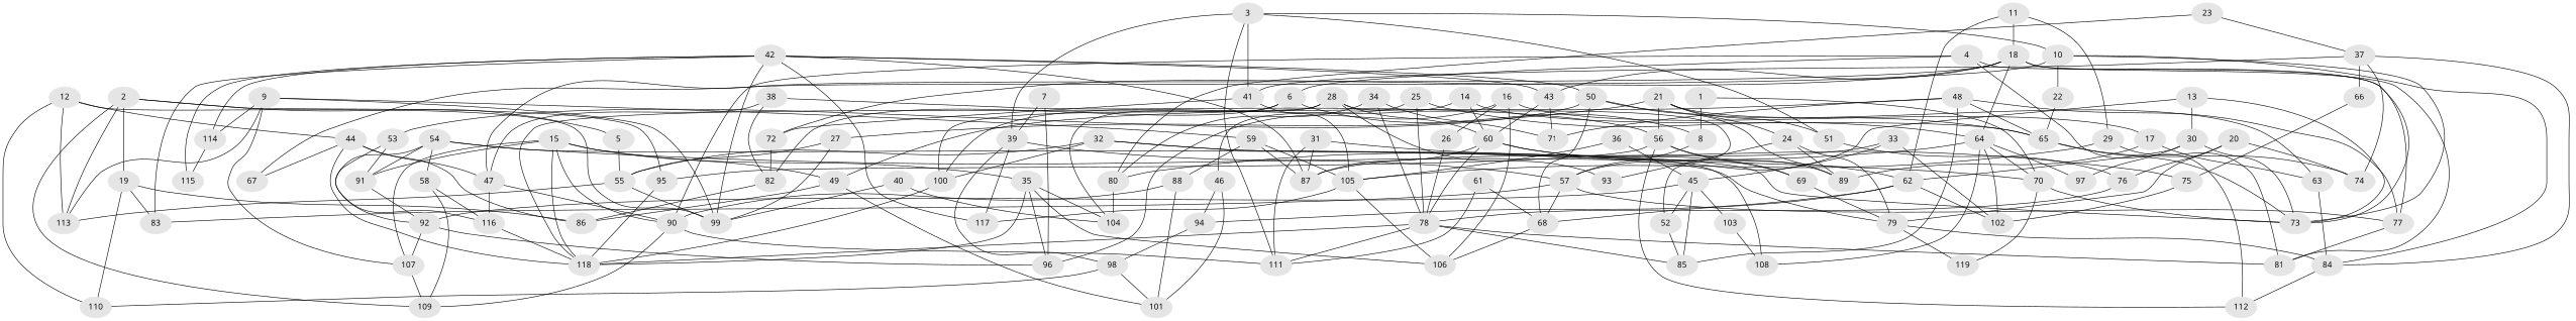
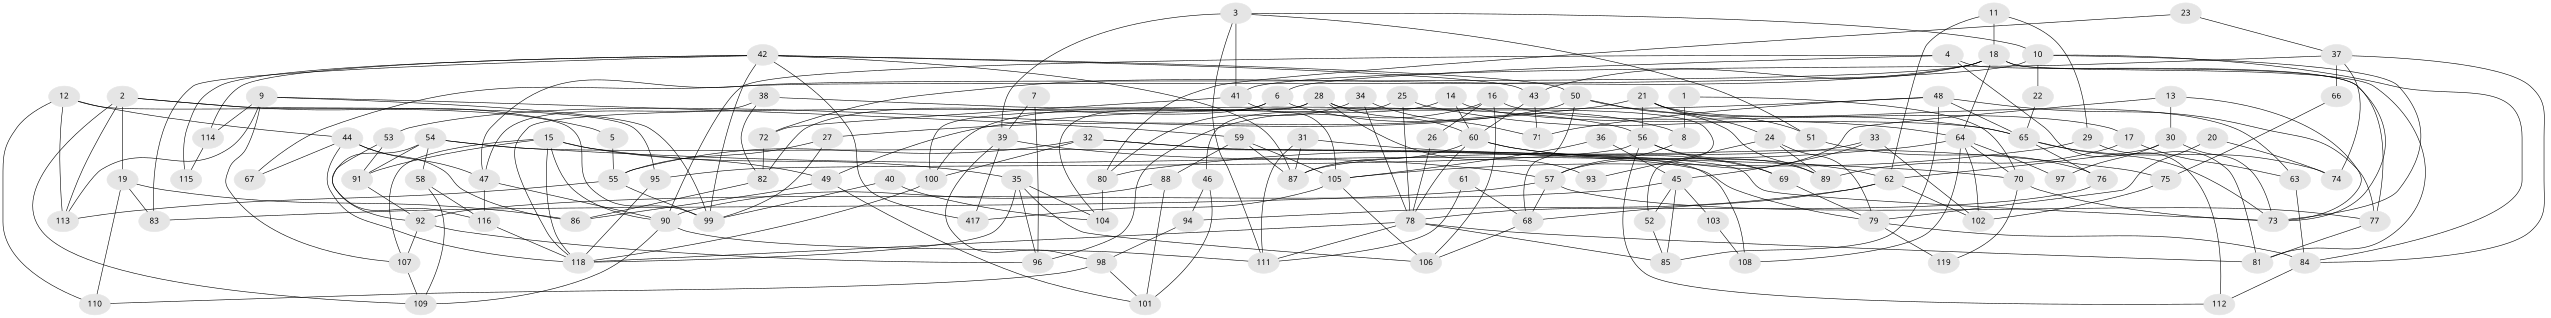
  graph {
    fontname="Noto Sans"
    node [color=gray90 fontname="Noto Sans" style=filled]
    edge [fontname="Noto Sans"]
    1
    8
    70
    57
    73
    119
    2
    5
    19
    95
    109
    113
    55
    110
    83
    86
    118
    3
    10
    39
    41
    51
    111
    22
    67
    84
    98
-   117
+   117 [label=417]
    72
    105
    76
    4
    6
    77
    90
    112
    82
    104
    81
    99
    7
    96
    68
    9
    59
    107
    114
    87
    88
    115
    65
    11
    18
    29
    62
    43
    47
    64
    102
    94
    12
    44
    13
    30
    97
    14
    60
    100
    78
    69
    74
    15
    35
    49
    91
    106
    101
    92
    16
    17
    26
    63
    89
    71
    116
    80
    108
    20
    79
    21
    24
    27
    56
    93
    23
    37
    66
    25
    46
    85
    28
    52
    31
    75
    32
    33
    45
    103
    34
    36
    38
    40
    42
    50
    53
    48
    54
    58
    61
    1 -- 8
    1 -- 70
    8 -- 57
    70 -- 73
    70 -- 119
    57 -- 83
    57 -- 77
    57 -- 68
    2 -- 5
    2 -- 19
    2 -- 95
    2 -- 109
    2 -- 113
    5 -- 55
    19 -- 110
    19 -- 83
    19 -- 86
    95 -- 118
    55 -- 113
    55 -- 99
    3 -- 10
    3 -- 39
    3 -- 41
    3 -- 51
    3 -- 111
    10 -- 73
    10 -- 22
    10 -- 67
    10 -- 84
    39 -- 57
    39 -- 98
    39 -- 117
    41 -- 72
    41 -- 105
    51 -- 76
    22 -- 65
    84 -- 112
    98 -- 110
    98 -- 101
    72 -- 82
    105 -- 117
    105 -- 106
    76 -- 78
    4 -- 6
    4 -- 77
    4 -- 90
    4 -- 112
    6 -- 8
    6 -- 82
    6 -- 104
    77 -- 81
    90 -- 109
    90 -- 111
    82 -- 86
    7 -- 39
    7 -- 96
    68 -- 106
    9 -- 113
    9 -- 99
    9 -- 59
    9 -- 107
    9 -- 114
    59 -- 105
    59 -- 87
    59 -- 88
    107 -- 109
    114 -- 115
    88 -- 90
    88 -- 101
    65 -- 73
-   20 -- 76
+   65 -- 76
    65 -- 74
    11 -- 18
    11 -- 29
    11 -- 62
    18 -- 73
    18 -- 72
    18 -- 81
    18 -- 43
    18 -- 47
    18 -- 64
    29 -- 105
    29 -- 81
    62 -- 68
    62 -- 102
    62 -- 94
    43 -- 60
    43 -- 71
    47 -- 90
    47 -- 116
    64 -- 70
    64 -- 102
    64 -- 97
    64 -- 80
    64 -- 108
    94 -- 98
    12 -- 113
    12 -- 110
    12 -- 99
    12 -- 44
    44 -- 86
    44 -- 118
    44 -- 67
    44 -- 47
    13 -- 57
    13 -- 73
    13 -- 30
    30 -- 73
    30 -- 62
    30 -- 97
    14 -- 65
    14 -- 60
    14 -- 100
    60 -- 87
    60 -- 62
    60 -- 78
    60 -- 69
    100 -- 118
    78 -- 118
    78 -- 111
    78 -- 81
    78 -- 85
    69 -- 79
    15 -- 118
    15 -- 90
    15 -- 107
    15 -- 35
    15 -- 49
    15 -- 91
    35 -- 118
    35 -- 104
    35 -- 96
    35 -- 106
    49 -- 86
    49 -- 101
    91 -- 92
    92 -- 96
    92 -- 107
    16 -- 96
    16 -- 106
    16 -- 17
    16 -- 26
    17 -- 63
    17 -- 89
    26 -- 78
    63 -- 84
    116 -- 118
    80 -- 104
    20 -- 74
    20 -- 79
    79 -- 119
    79 -- 84
    21 -- 51
    21 -- 63
    21 -- 24
    21 -- 27
    21 -- 56
    24 -- 89
    24 -- 79
    24 -- 93
    27 -- 55
    27 -- 99
    56 -- 95
    56 -- 112
    56 -- 69
    56 -- 89
    23 -- 80
    23 -- 37
    37 -- 41
    37 -- 84
    37 -- 74
    37 -- 66
    66 -- 75
    25 -- 64
    25 -- 78
    25 -- 46
    46 -- 94
    46 -- 101
    28 -- 118
    28 -- 60
    28 -- 100
    28 -- 93
    28 -- 52
    52 -- 85
    31 -- 111
    31 -- 87
    31 -- 75
    75 -- 102
    32 -- 73
    32 -- 55
    32 -- 100
    32 -- 108
    33 -- 87
    33 -- 102
    33 -- 45
    45 -- 92
    45 -- 85
    45 -- 52
    45 -- 103
    103 -- 108
    34 -- 78
    34 -- 71
    34 -- 80
    36 -- 105
    36 -- 45
    38 -- 82
    38 -- 47
    38 -- 56
    40 -- 104
    40 -- 99
    42 -- 83
    42 -- 117
    42 -- 99
    42 -- 114
    42 -- 87
    42 -- 115
    42 -- 43
    42 -- 50
    50 -- 68
    50 -- 65
    50 -- 89
    50 -- 53
    53 -- 91
    53 -- 116
    48 -- 77
    48 -- 65
    48 -- 49
    48 -- 71
    48 -- 85
    54 -- 70
    54 -- 91
    54 -- 92
    54 -- 79
    54 -- 58
    58 -- 109
    58 -- 116
    61 -- 111
    61 -- 68
  }
